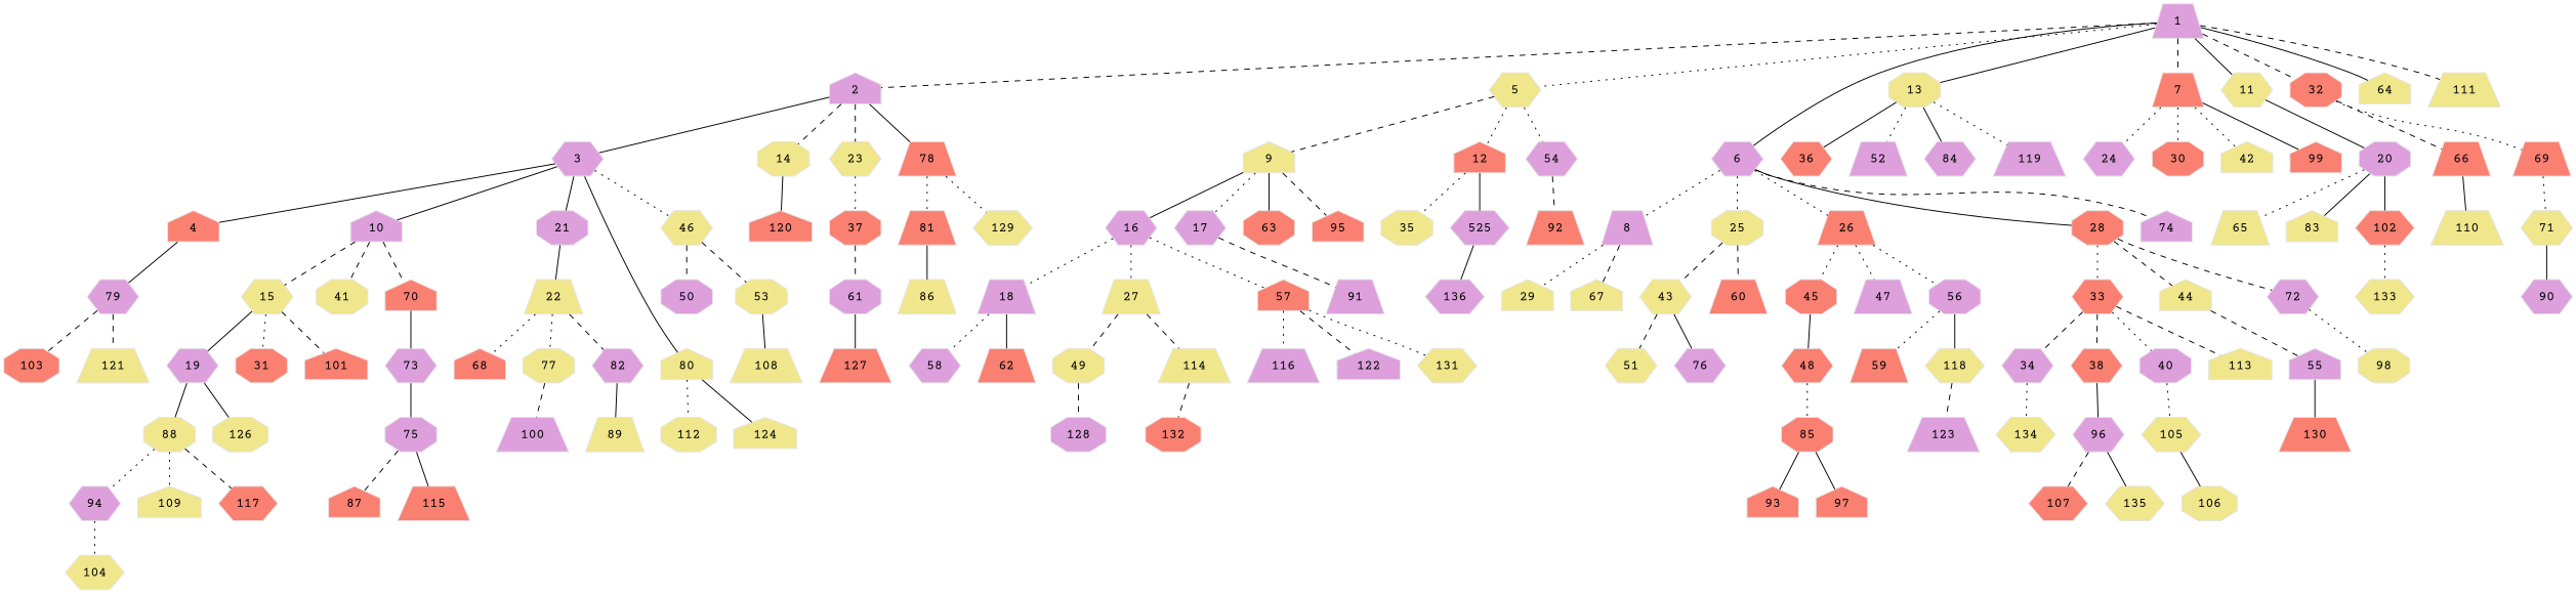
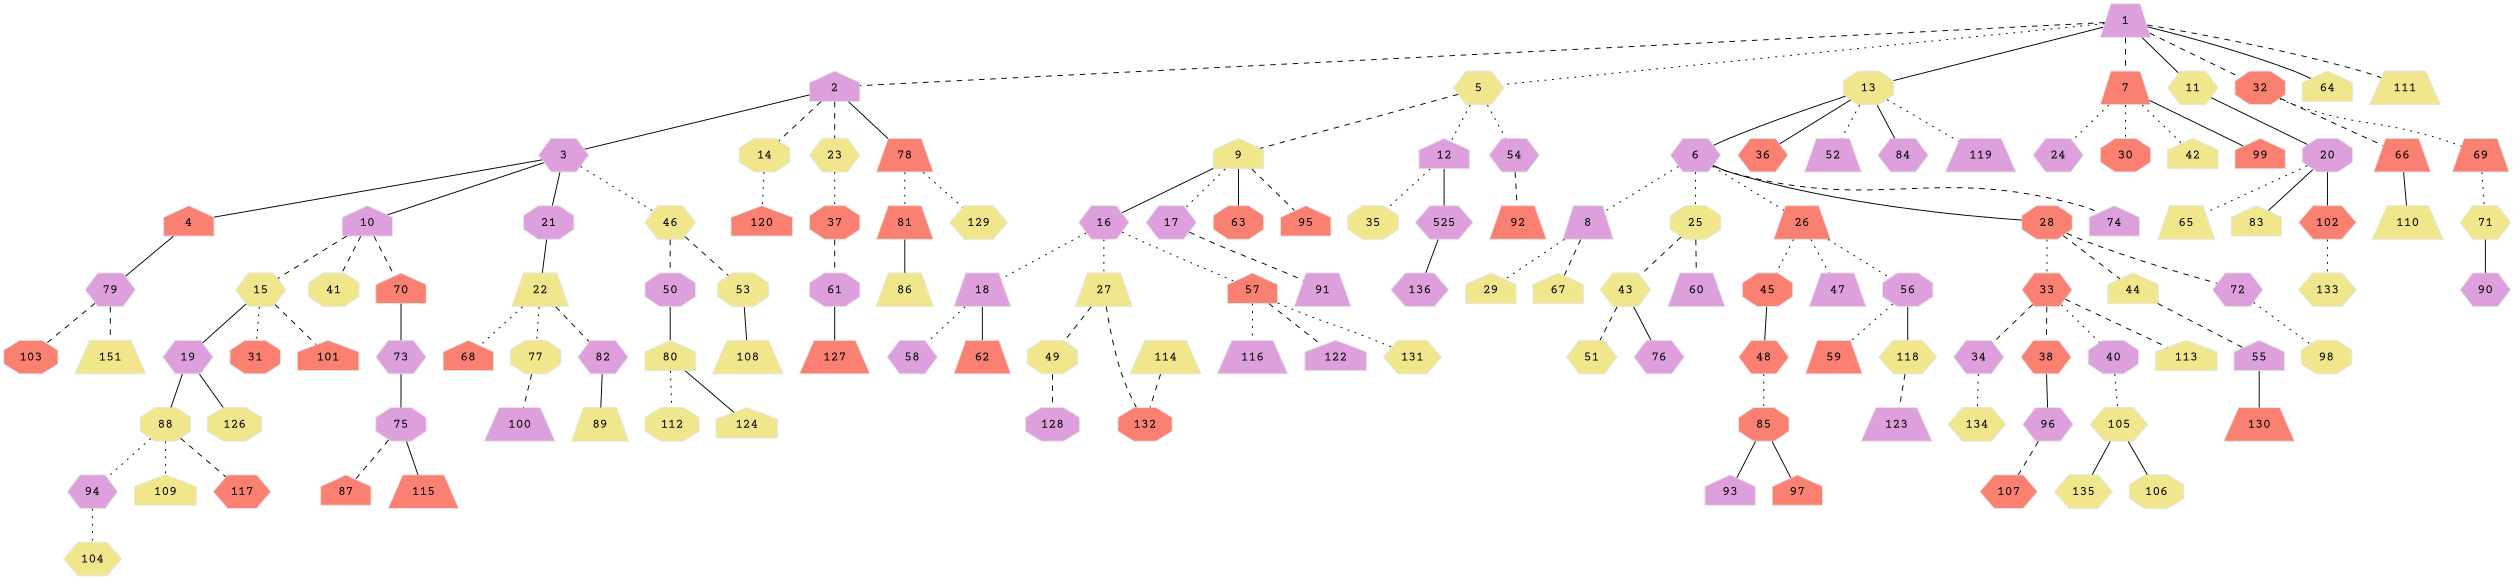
  graph {
    fontname="Courier Prime"
    node [color=gray90 fillcolor=khaki fontname="Courier Prime" shape=hexagon style=filled]
    edge [fontname="Courier Prime" style=solid]
    1 [fillcolor=plum shape=trapezium]
    2 [fillcolor=plum shape=house]
    5
    6 [fillcolor=plum]
    7 [fillcolor=salmon shape=trapezium]
    11
    13 [shape=octagon]
    32 [fillcolor=salmon shape=octagon]
    64 [shape=house]
    111 [shape=trapezium]
    3 [fillcolor=plum]
    14 [shape=octagon]
    23
    78 [fillcolor=salmon shape=trapezium]
    9 [shape=house]
-   12 [fillcolor=salmon shape=house]
+   12 [fillcolor=plum shape=house]
    54 [fillcolor=plum]
    8 [fillcolor=plum shape=trapezium]
    25 [shape=octagon]
    26 [fillcolor=salmon shape=trapezium]
    28 [fillcolor=salmon shape=octagon]
    74 [fillcolor=plum shape=house]
    24 [fillcolor=plum]
    30 [fillcolor=salmon shape=octagon]
    42 [shape=house]
    99 [fillcolor=salmon shape=house]
    20 [fillcolor=plum shape=octagon]
    36 [fillcolor=salmon]
    52 [fillcolor=plum shape=trapezium]
    84 [fillcolor=plum]
    119 [fillcolor=plum shape=trapezium]
    66 [fillcolor=salmon shape=trapezium]
    69 [fillcolor=salmon shape=trapezium]
    4 [fillcolor=salmon shape=house]
    10 [fillcolor=plum shape=house]
    21 [fillcolor=plum shape=octagon]
    46
    80 [shape=house]
    120 [fillcolor=salmon shape=house]
    37 [fillcolor=salmon shape=octagon]
    81 [fillcolor=salmon shape=trapezium]
    129
    79 [fillcolor=plum]
    15
    41 [shape=octagon]
    70 [fillcolor=salmon shape=house]
    22 [shape=trapezium]
    50 [fillcolor=plum shape=octagon]
    53 [shape=octagon]
    112 [shape=octagon]
    124 [shape=house]
    103 [fillcolor=salmon shape=octagon]
-   121 [shape=trapezium]
+   121 [shape=trapezium label=151]
    16 [fillcolor=plum]
    17 [fillcolor=plum]
    63 [fillcolor=salmon shape=octagon]
    95 [fillcolor=salmon shape=house]
    35 [shape=octagon]
    n59 [fillcolor=plum label=525]
    92 [fillcolor=salmon shape=trapezium]
    29 [shape=house]
    67 [shape=house]
    43
-   60 [fillcolor=salmon shape=trapezium]
+   60 [fillcolor=plum shape=trapezium]
    45 [fillcolor=salmon shape=octagon]
    47 [fillcolor=plum shape=trapezium]
    56 [fillcolor=plum shape=octagon]
    33 [fillcolor=salmon]
    44 [shape=house]
    72 [fillcolor=plum]
    18 [fillcolor=plum shape=trapezium]
    27 [shape=trapezium]
    57 [fillcolor=salmon shape=house]
    91 [fillcolor=plum shape=trapezium]
    19 [fillcolor=plum]
    31 [fillcolor=salmon shape=octagon]
    101 [fillcolor=salmon shape=house]
    73 [fillcolor=plum]
    65 [shape=trapezium]
    83 [shape=house]
    102 [fillcolor=salmon]
    136 [fillcolor=plum]
    88 [shape=octagon]
    126 [shape=octagon]
    58 [fillcolor=plum]
    62 [fillcolor=salmon shape=trapezium]
    49 [shape=octagon]
    114 [shape=trapezium]
    116 [fillcolor=plum shape=trapezium]
    122 [fillcolor=plum shape=house]
    131
    94 [fillcolor=plum]
    109 [shape=house]
    117 [fillcolor=salmon]
    133
    68 [fillcolor=salmon shape=house]
    77 [shape=octagon]
    82 [fillcolor=plum]
    100 [fillcolor=plum shape=trapezium]
    89 [shape=trapezium]
    61 [fillcolor=plum shape=octagon]
    51
    76 [fillcolor=plum]
    48 [fillcolor=salmon]
    59 [fillcolor=salmon shape=trapezium]
    118
    128 [fillcolor=plum shape=octagon]
    132 [fillcolor=salmon shape=octagon]
    34 [fillcolor=plum]
    38 [fillcolor=salmon]
    40 [fillcolor=plum shape=octagon]
    113 [shape=house]
    55 [fillcolor=plum shape=house]
    98 [shape=octagon]
    110 [shape=trapezium]
    71
    134
    96 [fillcolor=plum]
    105
    127 [fillcolor=salmon shape=trapezium]
    107 [fillcolor=salmon]
    106 [shape=octagon]
    135
    130 [fillcolor=salmon shape=trapezium]
    85 [fillcolor=salmon shape=octagon]
    108 [shape=trapezium]
-   93 [fillcolor=salmon shape=house]
+   93 [fillcolor=plum shape=house]
    97 [fillcolor=salmon shape=house]
    123 [fillcolor=plum shape=trapezium]
    90 [fillcolor=plum]
    75 [fillcolor=plum shape=octagon]
    87 [fillcolor=salmon shape=house]
    115 [fillcolor=salmon shape=trapezium]
    86 [shape=trapezium]
    104
    1 -- 2 [style=dashed]
    1 -- 5 [style=dotted]
-   1 -- 6
+   13 -- 6
    1 -- 7 [style=dashed]
    1 -- 11
    1 -- 13
    1 -- 32 [style=dashed]
    1 -- 64
    1 -- 111 [style=dashed]
    2 -- 3
    2 -- 14 [style=dashed]
    2 -- 23 [style=dashed]
    2 -- 78
    5 -- 9 [style=dashed]
    5 -- 12 [style=dotted]
    5 -- 54 [style=dotted]
    6 -- 8 [style=dotted]
    6 -- 25 [style=dotted]
    6 -- 26 [style=dotted]
    6 -- 28
    6 -- 74 [style=dashed]
    7 -- 24 [style=dotted]
    7 -- 30 [style=dotted]
    7 -- 42 [style=dotted]
    7 -- 99
    11 -- 20
    13 -- 36
    13 -- 52 [style=dotted]
    13 -- 84
    13 -- 119 [style=dotted]
    32 -- 66 [style=dashed]
    32 -- 69 [style=dotted]
    3 -- 4
    3 -- 10
    3 -- 21
    3 -- 46 [style=dotted]
-   3 -- 80
-   14 -- 120
+   50 -- 80
+   14 -- 120 [style=dotted]
    23 -- 37 [style=dotted]
    78 -- 81 [style=dotted]
    78 -- 129 [style=dotted]
    9 -- 16
    9 -- 17 [style=dotted]
    9 -- 63
    9 -- 95 [style=dashed]
    12 -- 35 [style=dotted]
    12 -- n59
    54 -- 92 [style=dashed]
    8 -- 29 [style=dotted]
    8 -- 67 [style=dashed]
    25 -- 43 [style=dashed]
    25 -- 60 [style=dashed]
    26 -- 45 [style=dotted]
    26 -- 47 [style=dotted]
    26 -- 56 [style=dotted]
    28 -- 33 [style=dotted]
    28 -- 44 [style=dashed]
    28 -- 72 [style=dashed]
    20 -- 65 [style=dotted]
    20 -- 83
    20 -- 102
    66 -- 110
    69 -- 71 [style=dotted]
    4 -- 79
    10 -- 15 [style=dashed]
    10 -- 41 [style=dashed]
    10 -- 70 [style=dashed]
    21 -- 22
    46 -- 50 [style=dashed]
    46 -- 53 [style=dashed]
    80 -- 112 [style=dotted]
    80 -- 124
    37 -- 61 [style=dashed]
    81 -- 86
    79 -- 103 [style=dashed]
    79 -- 121 [style=dashed]
    15 -- 19
    15 -- 31 [style=dotted]
    15 -- 101 [style=dashed]
    70 -- 73
    22 -- 68 [style=dotted]
    22 -- 77 [style=dotted]
    22 -- 82 [style=dashed]
    53 -- 108
    16 -- 18 [style=dotted]
    16 -- 27 [style=dotted]
    16 -- 57 [style=dotted]
    17 -- 91 [style=dashed]
    n59 -- 136
    43 -- 51 [style=dashed]
    43 -- 76
    45 -- 48
    56 -- 59 [style=dotted]
    56 -- 118
    33 -- 34 [style=dashed]
    33 -- 38 [style=dashed]
    33 -- 40 [style=dotted]
    33 -- 113 [style=dashed]
    44 -- 55 [style=dashed]
    72 -- 98 [style=dotted]
    18 -- 58 [style=dotted]
    18 -- 62
    27 -- 49 [style=dashed]
-   27 -- 114 [style=dashed]
+   27 -- 132 [style=dashed]
    57 -- 116 [style=dotted]
    57 -- 122 [style=dashed]
    57 -- 131 [style=dotted]
    19 -- 88
    19 -- 126
    73 -- 75
    102 -- 133 [style=dotted]
    88 -- 94 [style=dotted]
    88 -- 109 [style=dotted]
    88 -- 117 [style=dashed]
    49 -- 128 [style=dashed]
    114 -- 132 [style=dashed]
    94 -- 104 [style=dotted]
    77 -- 100 [style=dashed]
    82 -- 89
    61 -- 127
    48 -- 85 [style=dotted]
    118 -- 123 [style=dashed]
    34 -- 134 [style=dotted]
    38 -- 96
    40 -- 105 [style=dotted]
    55 -- 130
    71 -- 90
    96 -- 107 [style=dashed]
    105 -- 106
-   96 -- 135
+   105 -- 135
    85 -- 93
    85 -- 97
    75 -- 87 [style=dashed]
    75 -- 115
  }
